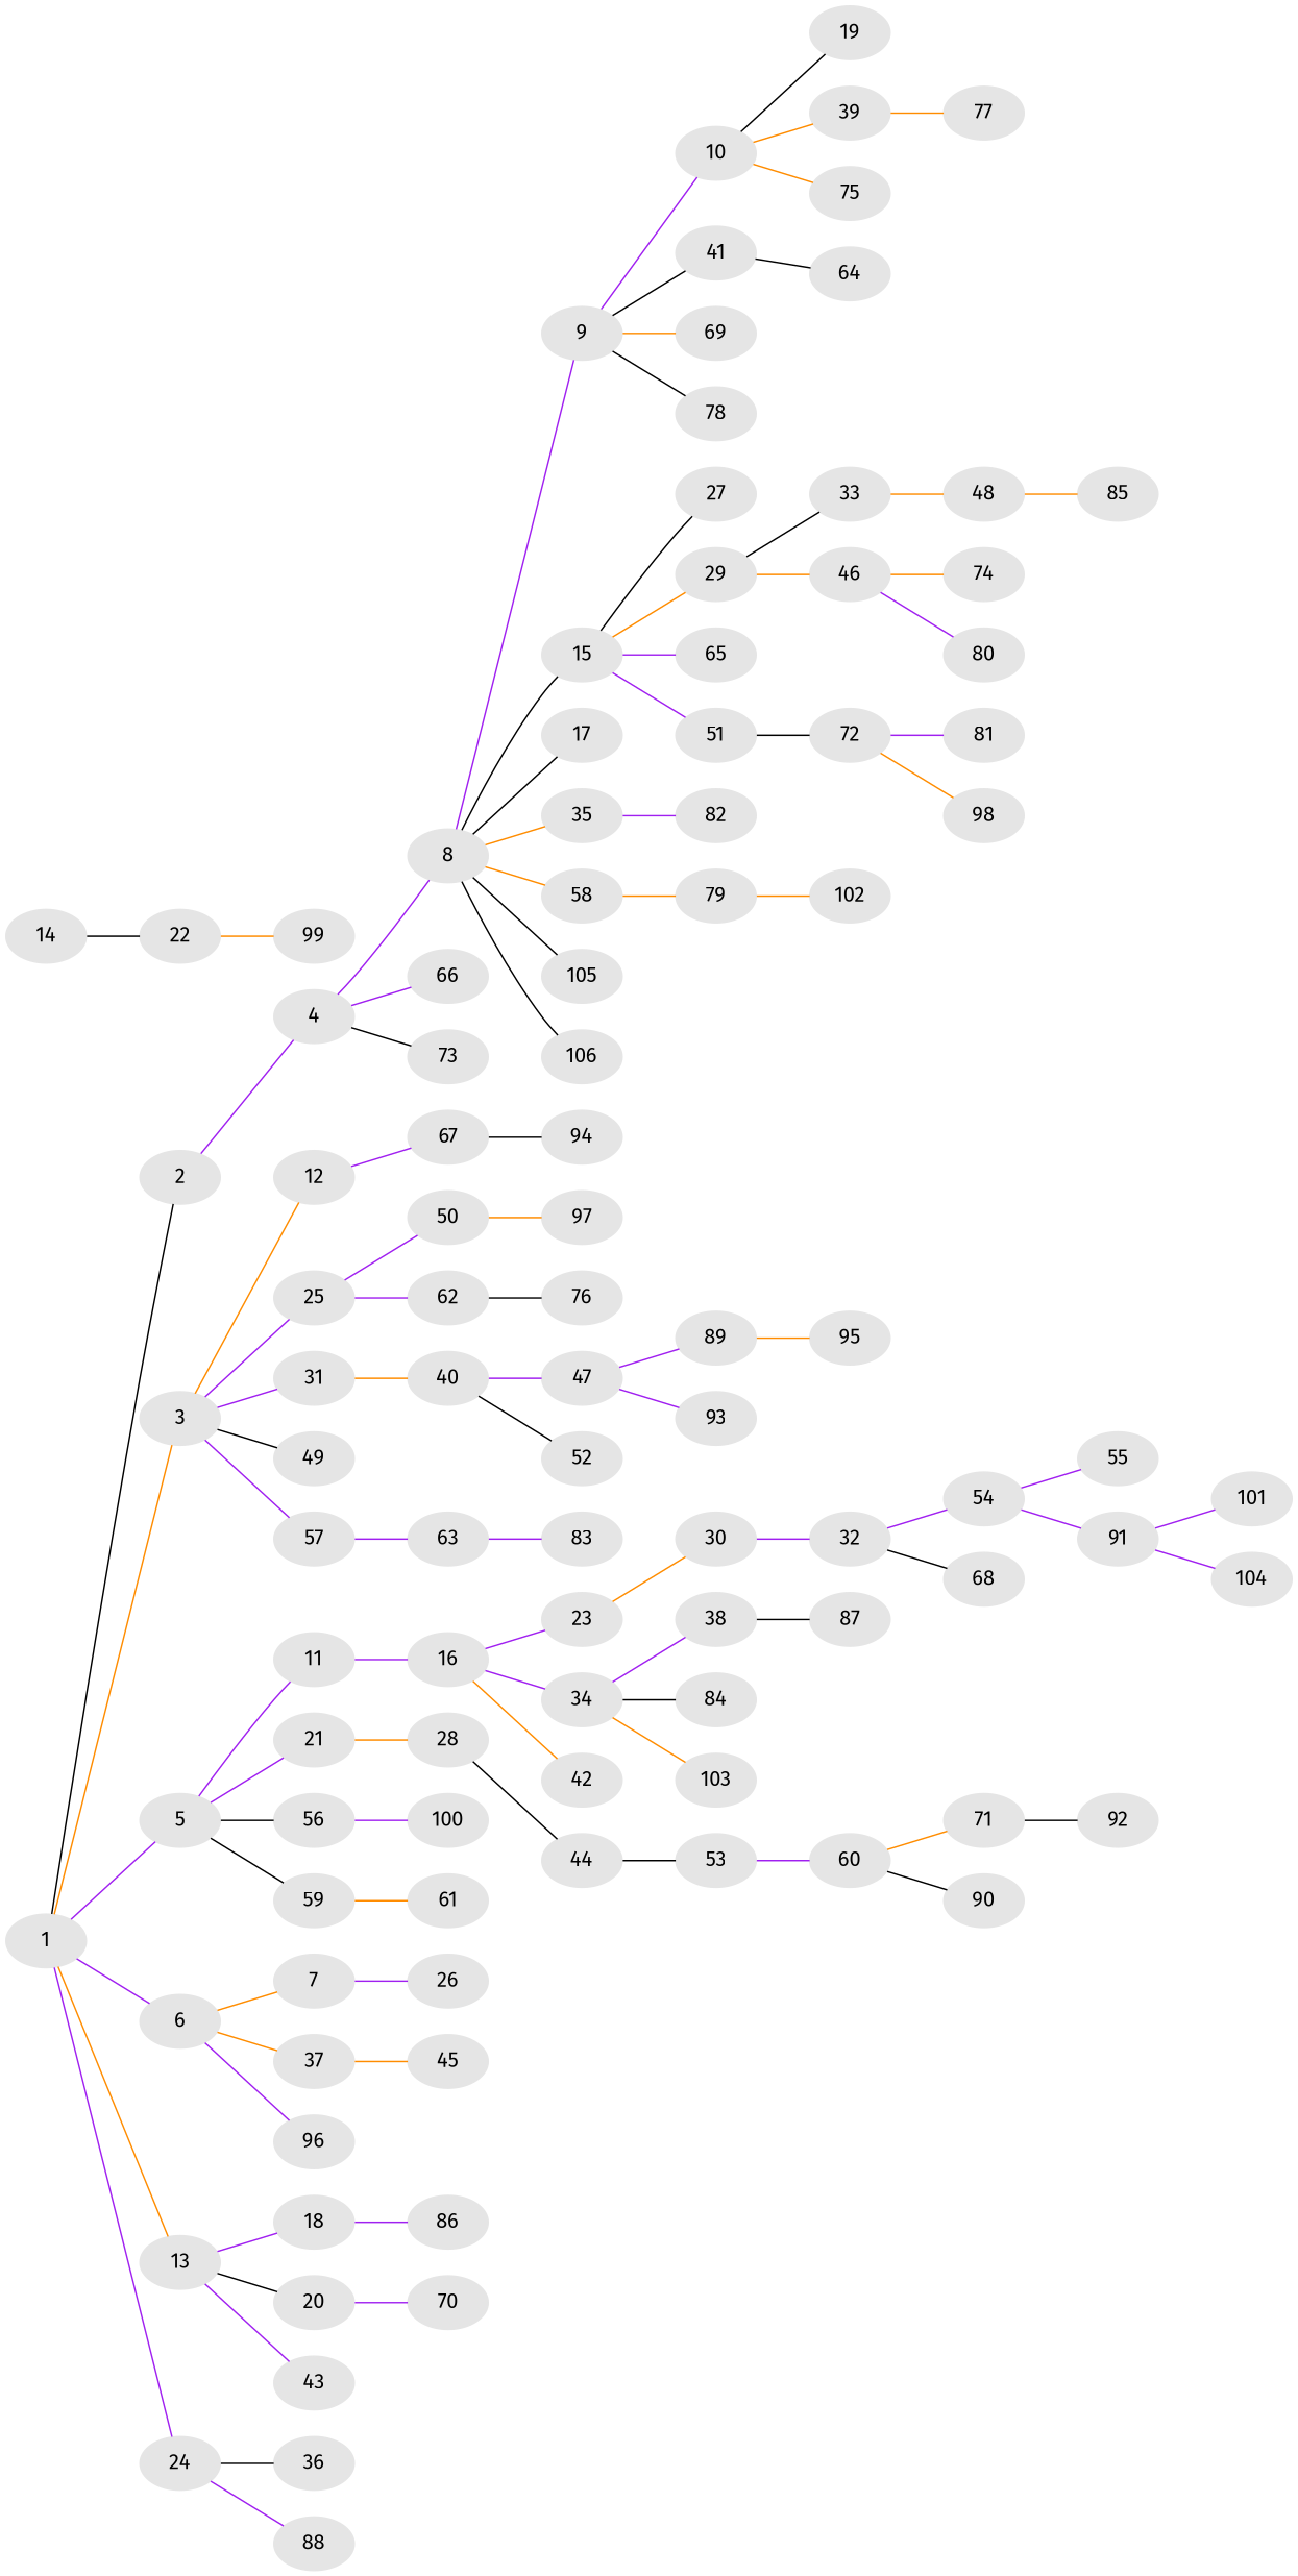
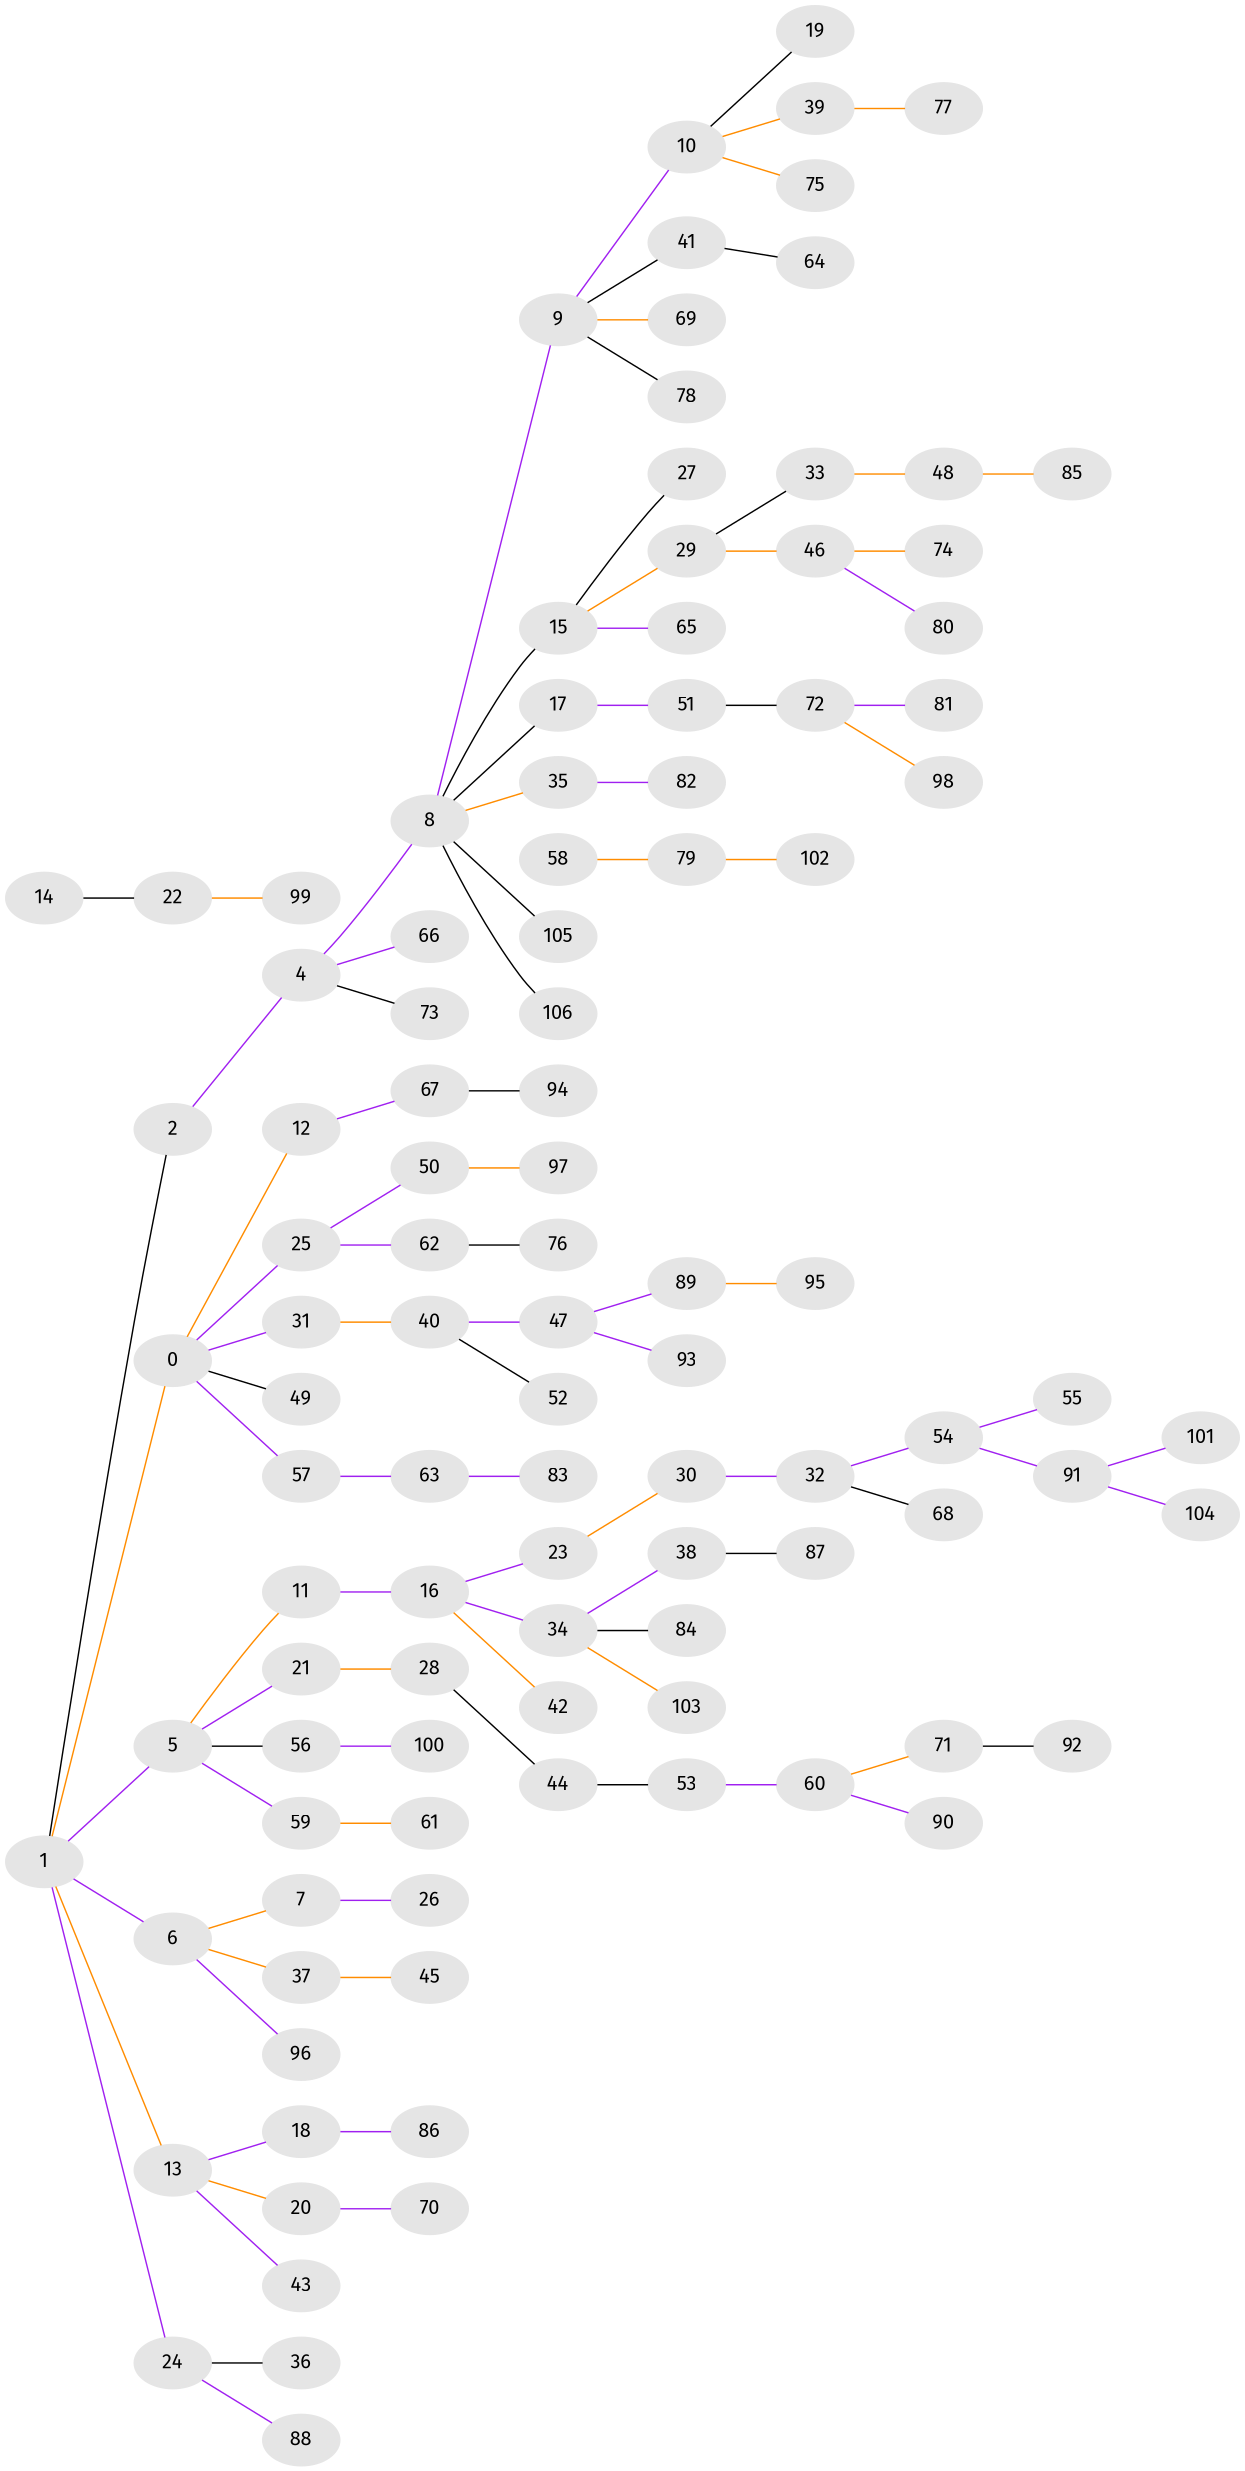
  graph {
    fontname="Fira Sans"
    rankdir=LR
    node [color=gray90 fontname="Fira Sans" style=filled]
    edge [color=purple fontname="Fira Sans"]
    1
    2
-   3
+   3 [label=0]
    5
    6
    13
    24
    4
    12
    25
    31
    49
    57
    11
    21
    56
    59
    7
    37
    96
    18
    20
    43
    36
    88
    8
    66
    73
    67
    50
    62
    40
    63
    9
    15
    17
    35
    58
    105
    106
    16
    28
    100
    61
    26
    45
    10
    41
    69
    78
    14
    22
    27
    29
    51
    65
    82
    79
    19
    39
    75
    64
    77
    23
    34
    42
    94
    86
    70
    99
    33
    46
    72
    30
    38
    84
    103
    44
    32
    97
    76
    53
    48
    74
    80
    54
    68
    47
    52
    55
    91
    85
    87
    89
    93
    60
    95
    81
    98
    71
    90
    101
    104
    83
    102
    92
    1 -- 2 [color=black]
    1 -- 3 [color=darkorange]
    1 -- 5
    1 -- 6
    1 -- 13 [color=darkorange]
    1 -- 24
    2 -- 4
    3 -- 12 [color=darkorange]
    3 -- 25
    3 -- 31
    3 -- 49 [color=black]
    3 -- 57
-   5 -- 11
+   5 -- 11 [color=darkorange]
    5 -- 21
    5 -- 56 [color=black]
-   5 -- 59 [color=black]
+   5 -- 59
    6 -- 7 [color=darkorange]
    6 -- 37 [color=darkorange]
    6 -- 96
    13 -- 18
-   13 -- 20 [color=black]
+   13 -- 20 [color=darkorange]
    13 -- 43
    24 -- 36 [color=black]
    24 -- 88
    4 -- 8
    4 -- 66
    4 -- 73 [color=black]
    12 -- 67
    25 -- 50
    25 -- 62
    31 -- 40 [color=darkorange]
    57 -- 63
    11 -- 16
    21 -- 28 [color=darkorange]
    56 -- 100
    59 -- 61 [color=darkorange]
    7 -- 26
    37 -- 45 [color=darkorange]
    18 -- 86
    20 -- 70
    8 -- 9
    8 -- 15 [color=black]
    8 -- 17 [color=black]
    8 -- 35 [color=darkorange]
-   8 -- 58 [color=darkorange]
    8 -- 105 [color=black]
    8 -- 106 [color=black]
    67 -- 94 [color=black]
    50 -- 97 [color=darkorange]
    62 -- 76 [color=black]
    40 -- 47
    40 -- 52 [color=black]
    63 -- 83
    9 -- 10
    9 -- 41 [color=black]
    9 -- 69 [color=darkorange]
    9 -- 78 [color=black]
    15 -- 27 [color=black]
    15 -- 29 [color=darkorange]
-   15 -- 51
+   17 -- 51
    15 -- 65
    35 -- 82
    58 -- 79 [color=darkorange]
    16 -- 23
    16 -- 34
    16 -- 42 [color=darkorange]
    28 -- 44 [color=black]
    10 -- 19 [color=black]
    10 -- 39 [color=darkorange]
    10 -- 75 [color=darkorange]
    41 -- 64 [color=black]
    14 -- 22 [color=black]
    22 -- 99 [color=darkorange]
    29 -- 33 [color=black]
    29 -- 46 [color=darkorange]
    51 -- 72 [color=black]
    79 -- 102 [color=darkorange]
    39 -- 77 [color=darkorange]
    23 -- 30 [color=darkorange]
    34 -- 38
    34 -- 84 [color=black]
    34 -- 103 [color=darkorange]
    33 -- 48 [color=darkorange]
    46 -- 74 [color=darkorange]
    46 -- 80
    72 -- 81
    72 -- 98 [color=darkorange]
    30 -- 32
    38 -- 87 [color=black]
    44 -- 53 [color=black]
    32 -- 54
    32 -- 68 [color=black]
    53 -- 60
    48 -- 85 [color=darkorange]
    54 -- 55
    54 -- 91
    47 -- 89
    47 -- 93
    91 -- 101
    91 -- 104
    89 -- 95 [color=darkorange]
    60 -- 71 [color=darkorange]
-   60 -- 90 [color=black]
+   60 -- 90
    71 -- 92 [color=black]
  }
